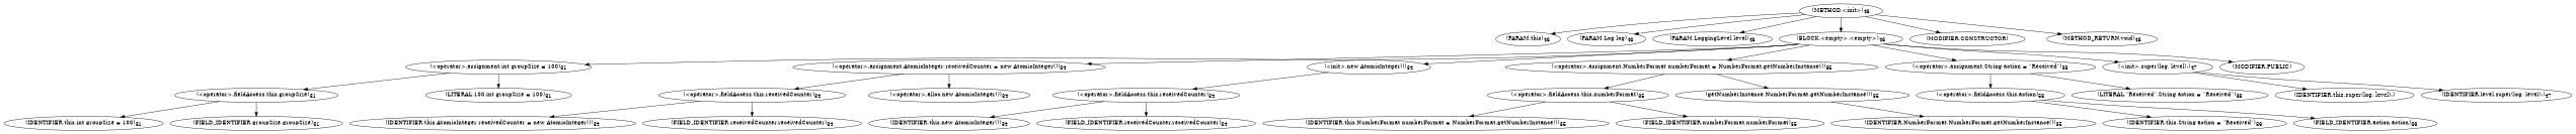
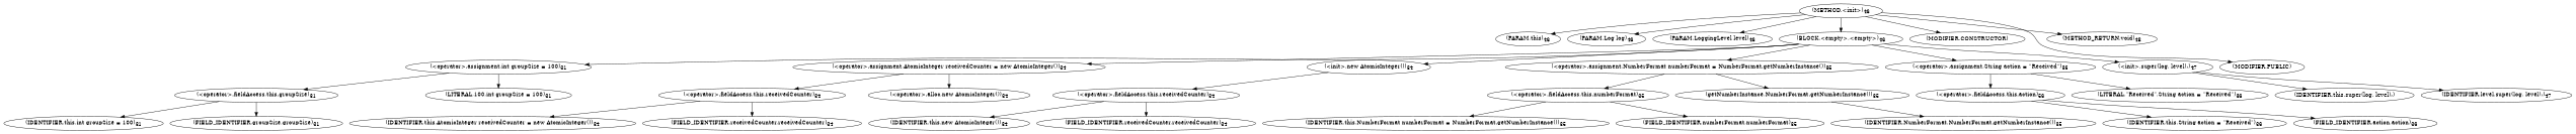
  digraph {
    n1 [label=<(METHOD,&lt;init&gt;)<SUB>46</SUB>>]
    n2 [label=<(PARAM,this)<SUB>46</SUB>>]
    n3 [label=<(PARAM,Log log)<SUB>46</SUB>>]
    n4 [label=<(PARAM,LoggingLevel level)<SUB>46</SUB>>]
    n5 [label=<(BLOCK,&lt;empty&gt;,&lt;empty&gt;)<SUB>46</SUB>>]
    n6 [label=<(MODIFIER,CONSTRUCTOR)>]
    n7 [label=<(MODIFIER,PUBLIC)>]
    n8 [label=<(METHOD_RETURN,void)<SUB>48</SUB>>]
    n9 [label=<(&lt;operator&gt;.assignment,int groupSize = 100)<SUB>31</SUB>>]
    n10 [label=<(&lt;operator&gt;.assignment,AtomicInteger receivedCounter = new AtomicInteger())<SUB>34</SUB>>]
    n11 [label=<(&lt;init&gt;,new AtomicInteger())<SUB>34</SUB>>]
    n12 [label=<(&lt;operator&gt;.assignment,NumberFormat numberFormat = NumberFormat.getNumberInstance())<SUB>35</SUB>>]
    n13 [label=<(&lt;operator&gt;.assignment,String action = &quot;Received&quot;)<SUB>36</SUB>>]
    n14 [label=<(&lt;init&gt;,super(log, level);)<SUB>47</SUB>>]
    n15 [label=<(&lt;operator&gt;.fieldAccess,this.groupSize)<SUB>31</SUB>>]
    n16 [label=<(LITERAL,100,int groupSize = 100)<SUB>31</SUB>>]
    n17 [label=<(&lt;operator&gt;.fieldAccess,this.receivedCounter)<SUB>34</SUB>>]
    n18 [label=<(&lt;operator&gt;.alloc,new AtomicInteger())<SUB>34</SUB>>]
    n19 [label=<(&lt;operator&gt;.fieldAccess,this.receivedCounter)<SUB>34</SUB>>]
    n20 [label=<(&lt;operator&gt;.fieldAccess,this.numberFormat)<SUB>35</SUB>>]
    n21 [label=<(getNumberInstance,NumberFormat.getNumberInstance())<SUB>35</SUB>>]
    n22 [label=<(&lt;operator&gt;.fieldAccess,this.action)<SUB>56</SUB>>]
    n23 [label=<(LITERAL,&quot;Received&quot;,String action = &quot;Received&quot;)<SUB>36</SUB>>]
    n24 [label=<(IDENTIFIER,this,super(log, level);)>]
    n25 [label=<(IDENTIFIER,level,super(log, level);)<SUB>47</SUB>>]
    n26 [label=<(IDENTIFIER,this,int groupSize = 100)<SUB>31</SUB>>]
    n27 [label=<(FIELD_IDENTIFIER,groupSize,groupSize)<SUB>31</SUB>>]
    n28 [label=<(IDENTIFIER,this,AtomicInteger receivedCounter = new AtomicInteger())<SUB>34</SUB>>]
    n29 [label=<(FIELD_IDENTIFIER,receivedCounter,receivedCounter)<SUB>34</SUB>>]
    n30 [label=<(IDENTIFIER,this,new AtomicInteger())<SUB>34</SUB>>]
    n31 [label=<(FIELD_IDENTIFIER,receivedCounter,receivedCounter)<SUB>34</SUB>>]
    n32 [label=<(IDENTIFIER,this,NumberFormat numberFormat = NumberFormat.getNumberInstance())<SUB>35</SUB>>]
    n33 [label=<(FIELD_IDENTIFIER,numberFormat,numberFormat)<SUB>35</SUB>>]
    n34 [label=<(IDENTIFIER,NumberFormat,NumberFormat.getNumberInstance())<SUB>35</SUB>>]
    n35 [label=<(IDENTIFIER,this,String action = &quot;Received&quot;)<SUB>36</SUB>>]
    n36 [label=<(FIELD_IDENTIFIER,action,action)<SUB>36</SUB>>]
    n1 -> n2
    n1 -> n3
    n1 -> n4
    n1 -> n5
    n1 -> n6
-   n5 -> n7
+   n1 -> n7
    n1 -> n8
    n5 -> n9
    n5 -> n10
    n5 -> n11
    n5 -> n12
    n5 -> n13
    n5 -> n14
    n9 -> n15
    n9 -> n16
    n10 -> n17
    n10 -> n18
    n11 -> n19
    n12 -> n20
    n12 -> n21
    n13 -> n22
    n13 -> n23
    n14 -> n24
    n14 -> n25
    n15 -> n26
    n15 -> n27
    n17 -> n28
    n17 -> n29
    n19 -> n30
    n19 -> n31
    n20 -> n32
    n20 -> n33
    n21 -> n34
    n22 -> n35
    n22 -> n36
  }
